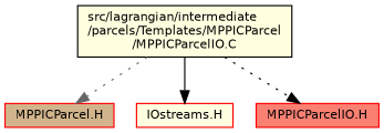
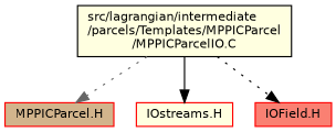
  digraph {
    node [color=red fillcolor=lightyellow fontname=Helvetica fontsize=10 shape=record style=filled]
    edge [color=black fontname=Helvetica fontsize=10 labelfontname=Helvetica labelfontsize=10 style=dotted]
    n1 [color=black fontcolor=black height=0.2 label="src/lagrangian/intermediate\l/parcels/Templates/MPPICParcel\l/MPPICParcelIO.C" width=0.4]
    n2 [height=0.2 label="MPPICParcel.H" width=0.4 fillcolor=tan]
    n3 [height=0.2 label="IOstreams.H" width=0.4]
-   n4 [height=0.2 label="MPPICParcelIO.H" width=0.4 fillcolor=salmon]
+   n4 [height=0.2 label="IOField.H" width=0.4 fillcolor=salmon]
    n1 -> n2 [color=gray40]
    n1 -> n3 [style=solid]
    n1 -> n4
  }
